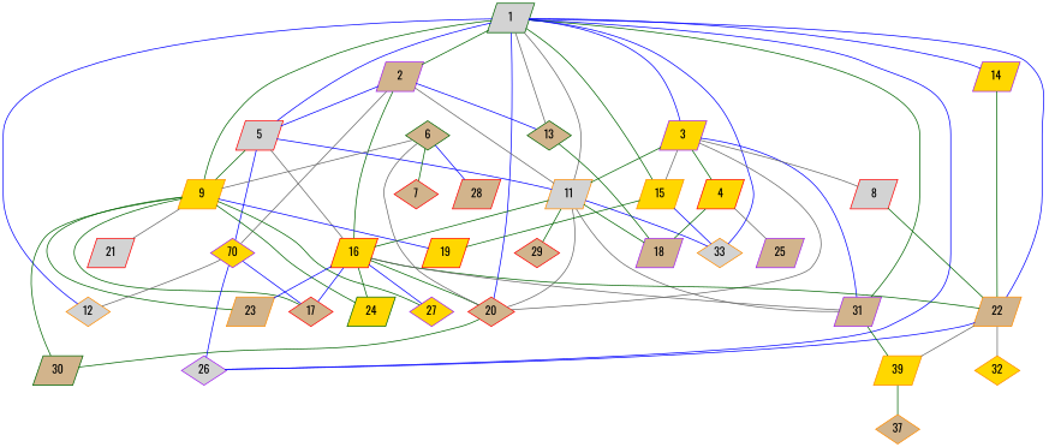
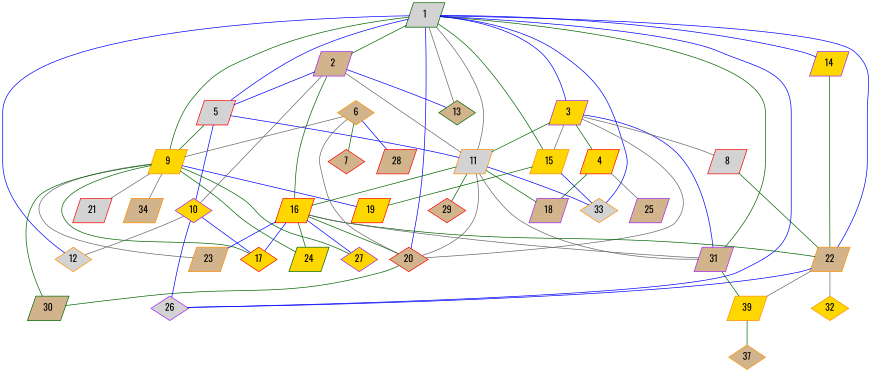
  graph {
    fontname=Oswald
    node [color=red fillcolor=tan fontname=Oswald shape=parallelogram style=filled]
    edge [color=darkgreen fontname=Oswald weight=1.0]
    1 [color=darkgreen fillcolor=lightgrey]
    2 [color=purple]
    3 [color=purple fillcolor=gold]
    5 [fillcolor=lightgrey]
    9 [color=darkorange fillcolor=gold]
    11 [color=darkorange fillcolor=lightgrey]
    12 [color=darkorange fillcolor=lightgrey shape=diamond]
    13 [color=darkgreen shape=diamond]
    14 [color=purple fillcolor=gold]
    15 [color=darkorange fillcolor=gold]
    20 [shape=diamond]
    22 [color=darkorange]
    26 [color=purple fillcolor=lightgrey shape=diamond]
    31 [color=purple]
    33 [color=darkorange fillcolor=lightgrey shape=diamond]
-   10 [color=purple fillcolor=gold shape=diamond label=70]
+   10 [color=purple fillcolor=gold shape=diamond]
    16 [fillcolor=gold]
    4 [fillcolor=gold]
    8 [fillcolor=lightgrey]
-   17 [shape=diamond]
+   17 [fillcolor=gold shape=diamond]
    19 [fillcolor=gold]
    21 [fillcolor=lightgrey]
    23 [color=darkorange]
    24 [color=darkgreen fillcolor=gold]
    27 [color=purple fillcolor=gold shape=diamond]
    30 [color=darkgreen]
+   34 [color=darkorange]
    18 [color=purple]
    29 [shape=diamond]
    32 [color=darkorange fillcolor=gold shape=diamond]
    n31 [color=darkorange fillcolor=gold label=39]
-   6 [color=darkgreen shape=diamond]
+   6 [color=darkorange shape=diamond]
    7 [shape=diamond]
    28
    25 [color=purple]
    37 [color=darkorange shape=diamond]
    1 -- 2
    1 -- 3 [color=blue weight=3.0]
    1 -- 5 [color=blue]
    1 -- 9 [weight=10.0]
    1 -- 11 [color=gray40 weight=2.0]
    1 -- 12 [color=blue]
    1 -- 13 [color=gray40]
    1 -- 14 [color=blue]
    1 -- 15 [weight=2.0]
    1 -- 20 [color=blue]
    1 -- 22 [color=blue]
    1 -- 26 [color=blue weight=2.0]
    1 -- 31
    1 -- 33 [color=blue]
    2 -- 5 [color=blue]
    2 -- 11 [color=gray40]
    2 -- 13 [color=blue]
    2 -- 10 [color=gray40]
    2 -- 16
    3 -- 11
    3 -- 15 [color=gray40 weight=2.0]
    3 -- 20 [color=gray40]
    3 -- 31 [color=blue]
    3 -- 4
    3 -- 8 [color=gray40 weight=3.0]
    5 -- 9
    5 -- 11 [color=blue weight=2.0]
    5 -- 10 [color=blue]
-   5 -- 16 [color=gray40]
    9 -- 17
    9 -- 19 [color=blue]
    9 -- 21 [color=gray40]
-   9 -- 23
+   9 -- 23 [color=gray40]
    9 -- 24
    9 -- 27
    9 -- 30
+   9 -- 34 [color=gray40]
    11 -- 20 [color=gray40]
    11 -- 31 [color=gray40]
    11 -- 33 [color=blue]
    11 -- 16 [weight=3.0]
    11 -- 18
    11 -- 29 [weight=2.0]
-   13 -- 18
    14 -- 22
    15 -- 33 [color=blue]
    15 -- 19
    20 -- 30
    22 -- 26 [color=blue]
    22 -- 32 [color=gray40]
    22 -- n31 [color=gray40]
    31 -- n31
    10 -- 12 [color=gray40]
    10 -- 26 [color=blue weight=5.0]
    10 -- 17 [color=blue weight=5.0]
    16 -- 20
    16 -- 22
    16 -- 31 [color=gray40]
    16 -- 17 [color=blue]
    16 -- 23 [color=blue weight=3.0]
    16 -- 24
    16 -- 27 [color=blue]
    4 -- 18
    4 -- 25 [color=gray40]
    8 -- 22
    n31 -- 37
    6 -- 9 [color=gray40]
    6 -- 20 [color=gray40]
    6 -- 7
    6 -- 28 [color=blue weight=3.0]
  }
